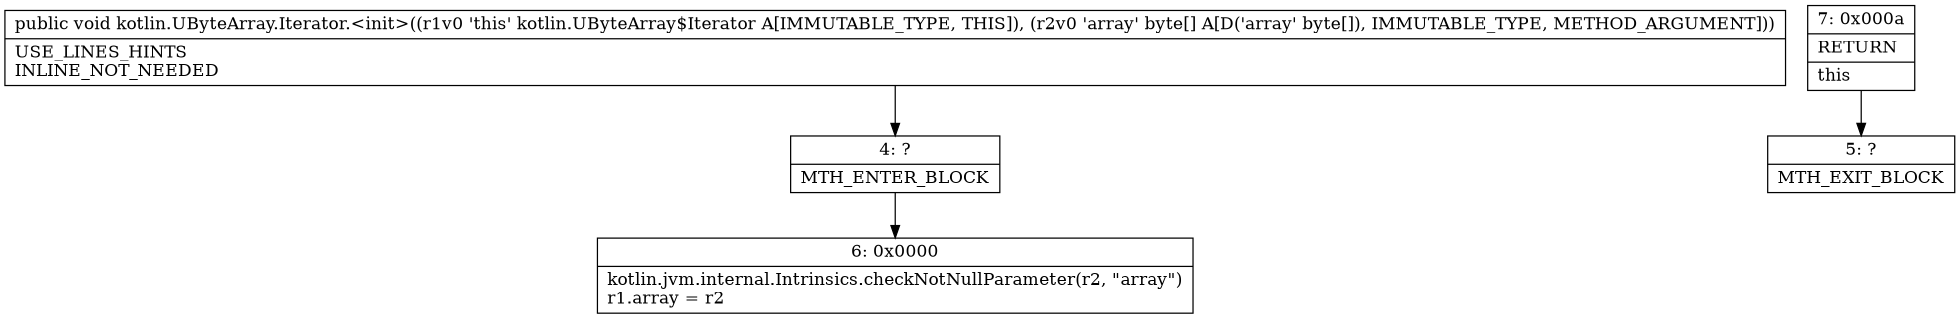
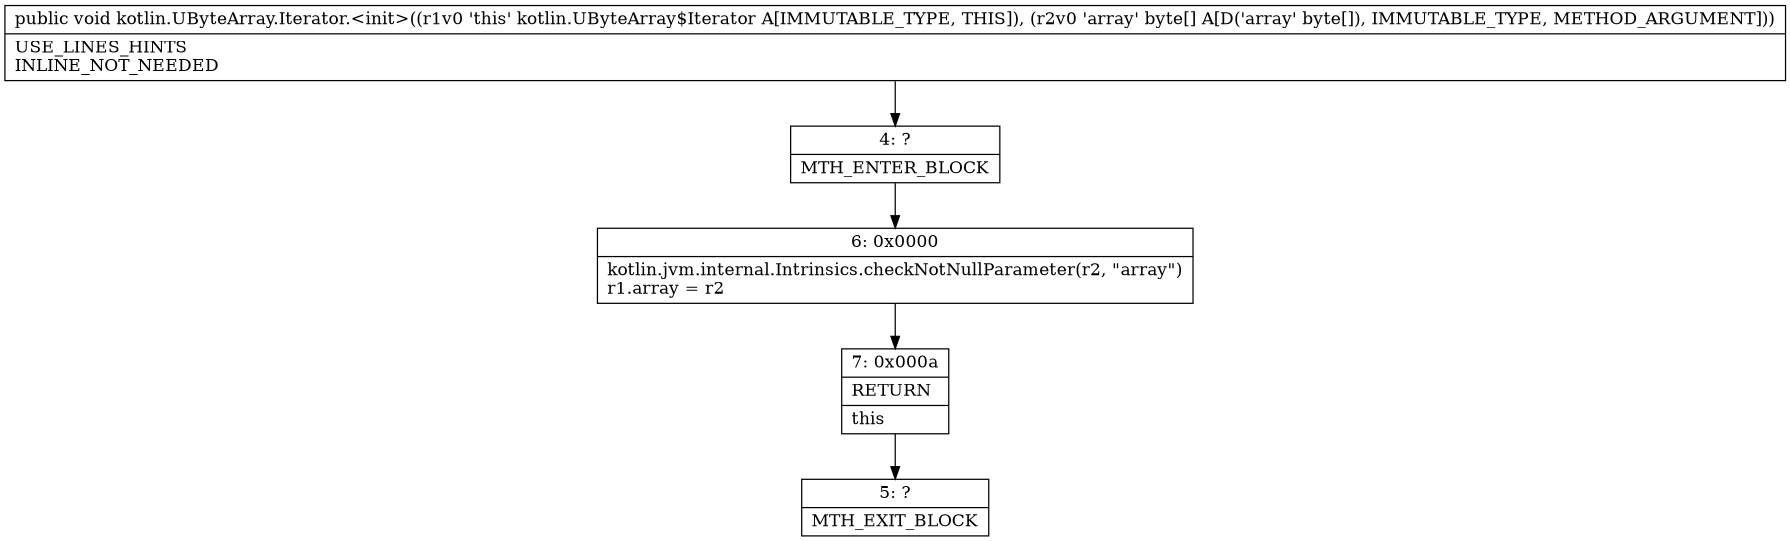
  digraph {
    node [shape=record]
    n1 [label="{4\:\ ?|MTH_ENTER_BLOCK\l}"]
    n2 [label="{6\:\ 0x0000|kotlin.jvm.internal.Intrinsics.checkNotNullParameter(r2, \"array\")\lr1.array = r2\l}"]
    n3 [label="{7\:\ 0x000a|RETURN\l|this\l}"]
    n4 [label="{5\:\ ?|MTH_EXIT_BLOCK\l}"]
    n5 [label="{public void kotlin.UByteArray.Iterator.\<init\>((r1v0 'this' kotlin.UByteArray$Iterator A[IMMUTABLE_TYPE, THIS]), (r2v0 'array' byte[] A[D('array' byte[]), IMMUTABLE_TYPE, METHOD_ARGUMENT]))  | USE_LINES_HINTS\lINLINE_NOT_NEEDED\l}"]
    n1 -> n2
+   n2 -> n3
    n3 -> n4
    n5 -> n1
  }
